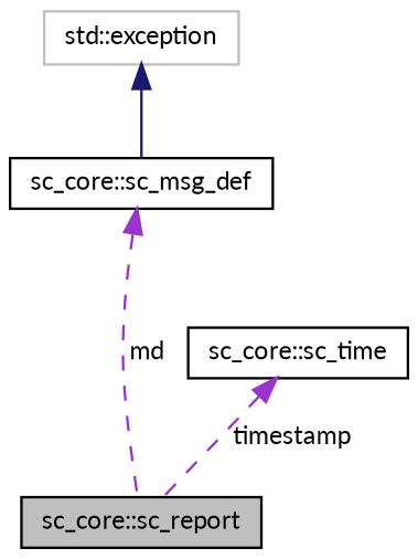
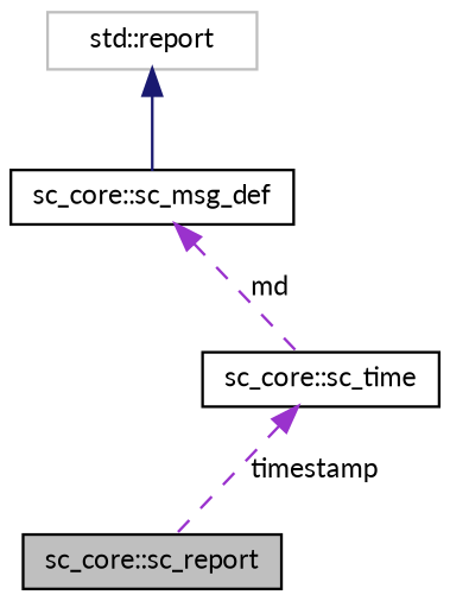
  digraph {
    fontname=Lato
    node [color=black fillcolor=white fontname=Lato fontsize=10 shape=record style=filled]
    edge [color=darkorchid3 dir=back fontname=Lato fontsize=10 labelfontname=FreeSans labelfontsize=10 style=dashed]
    n1 [fillcolor=grey75 fontcolor=black height=0.2 label="sc_core::sc_report" width=0.4]
-   n2 [color=grey75 height=0.2 label="std::exception" width=0.4]
+   n2 [color=grey75 height=0.2 label="std::report" width=0.4]
    n3 [height=0.2 label="sc_core::sc_msg_def" width=0.4]
    n4 [height=0.2 label="sc_core::sc_time" width=0.4]
    n2 -> n3 [color=midnightblue style=solid]
-   n3 -> n1 [label=" md"]
+   n3 -> n4 [label=" md"]
    n4 -> n1 [label=" timestamp"]
  }
